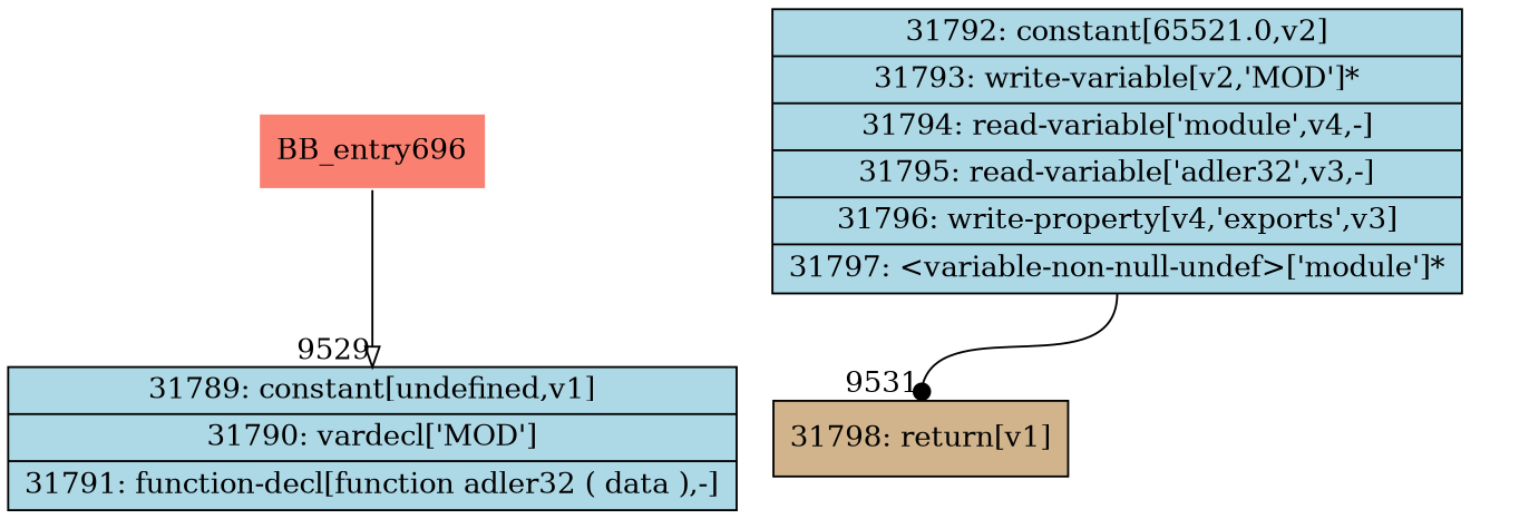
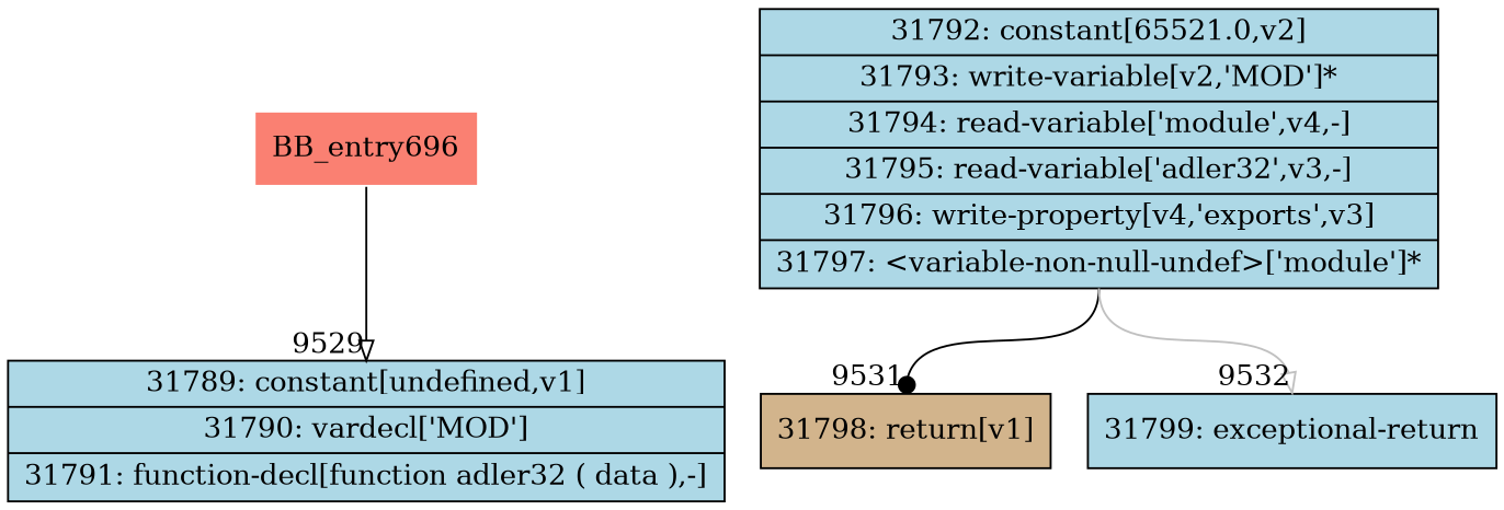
  digraph {
    rankdir=TD
    node [fillcolor=lightblue shape=record style=filled]
    edge [arrowhead=onormal headport=n tailport=s]
    n1 [fillcolor=salmon label=BB_entry696 shape=none]
    n2 [label="{31789: constant[undefined,v1]|31790: vardecl['MOD']|31791: function-decl[function adler32 ( data ),-]}"]
    n3 [label="{31792: constant[65521.0,v2]|31793: write-variable[v2,'MOD']*|31794: read-variable['module',v4,-]|31795: read-variable['adler32',v3,-]|31796: write-property[v4,'exports',v3]|31797: \<variable-non-null-undef\>['module']*}"]
    n4 [fillcolor=tan label="{31798: return[v1]}"]
+   n5 [label="{31799: exceptional-return}"]
    n1 -> n2 [headlabel="    9529"]
    n3 -> n4 [arrowhead=dot headlabel="      9531"]
+   n3 -> n5 [color=gray headlabel="      9532"]
  }
